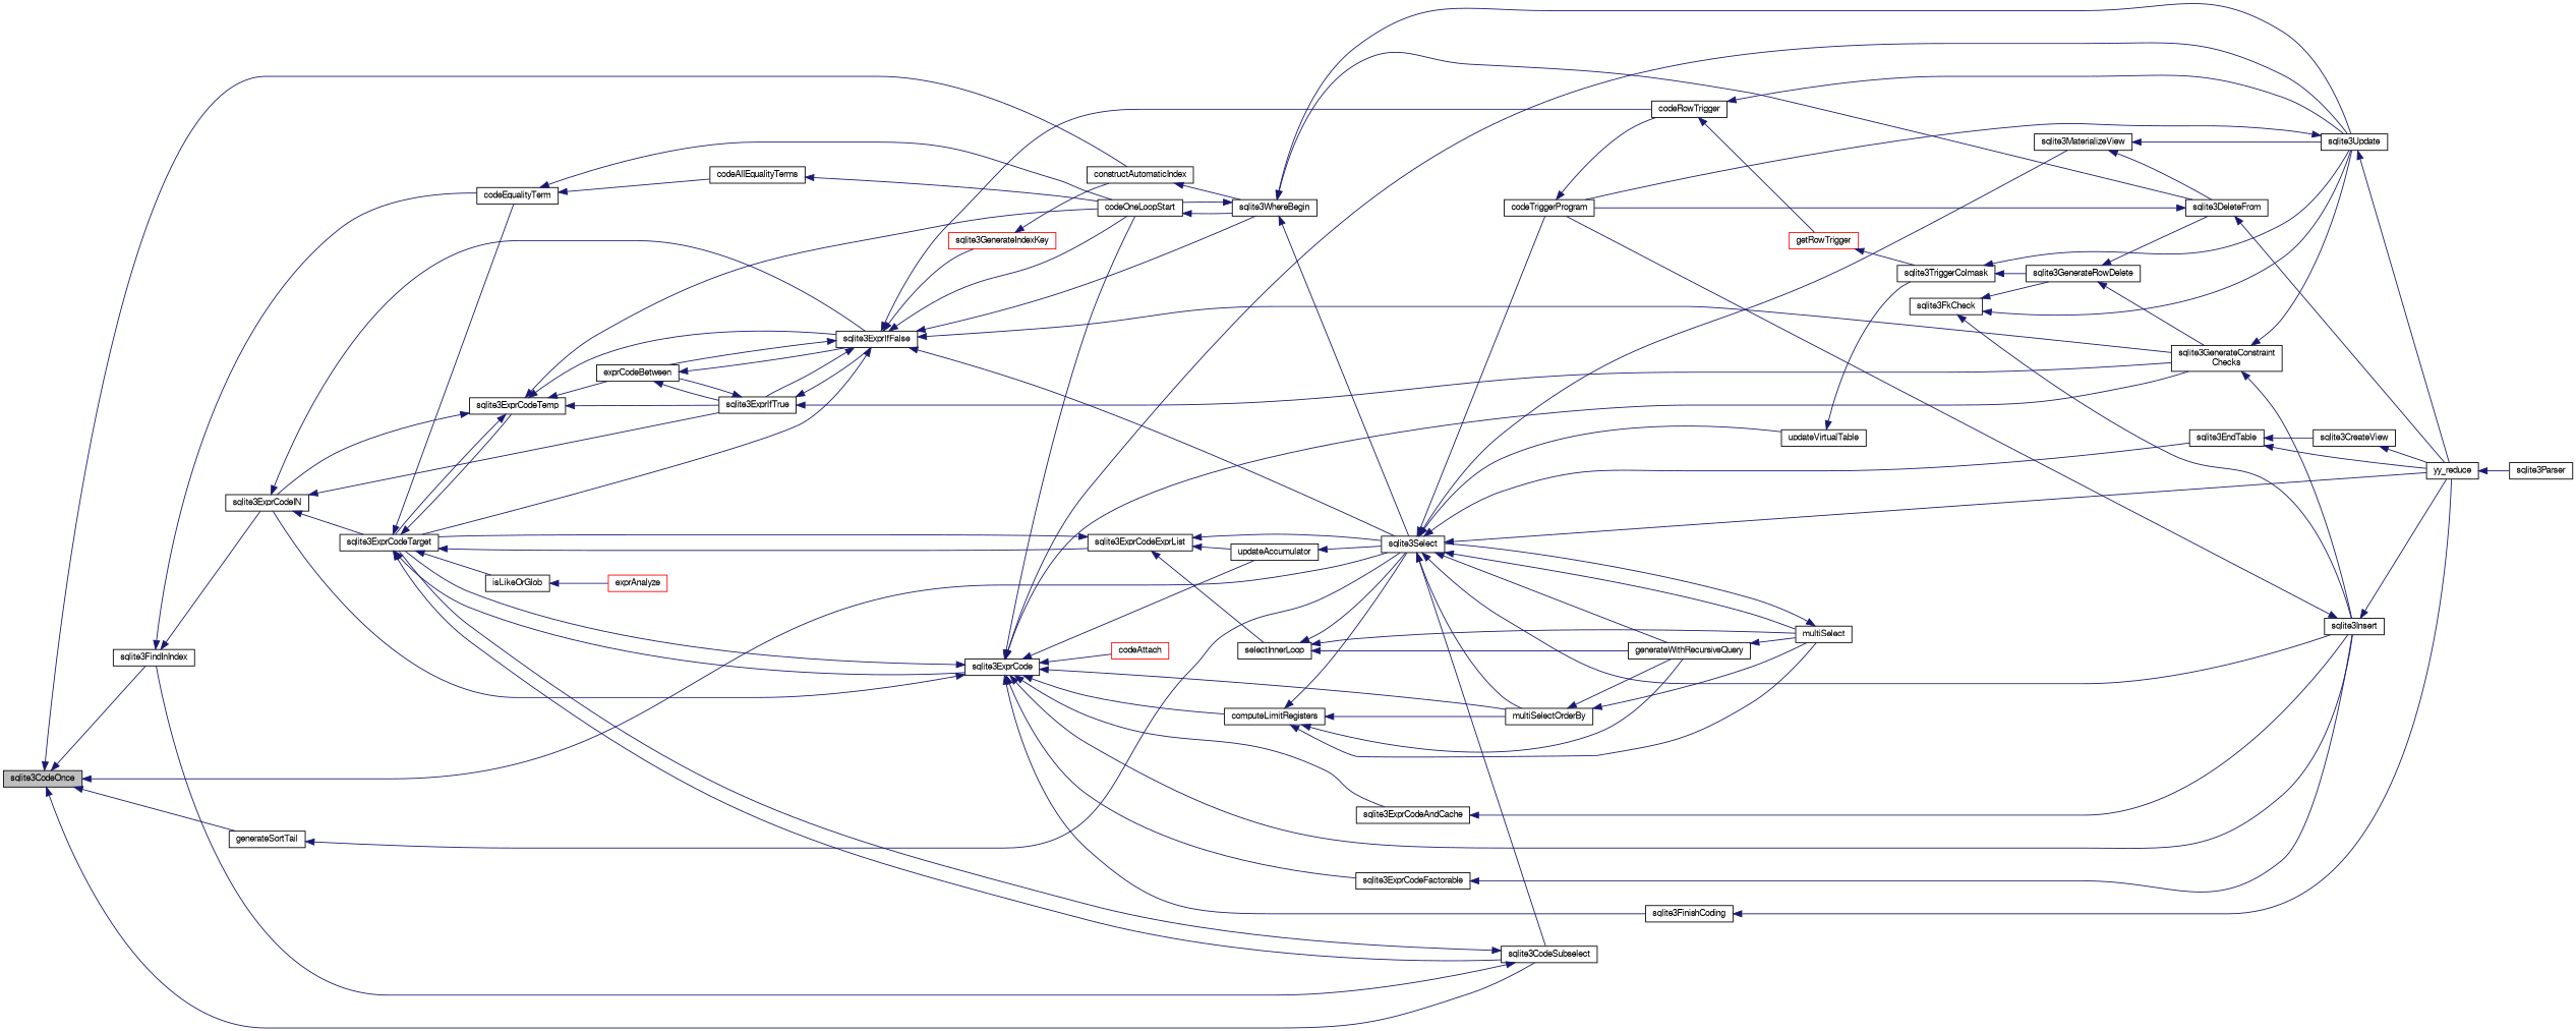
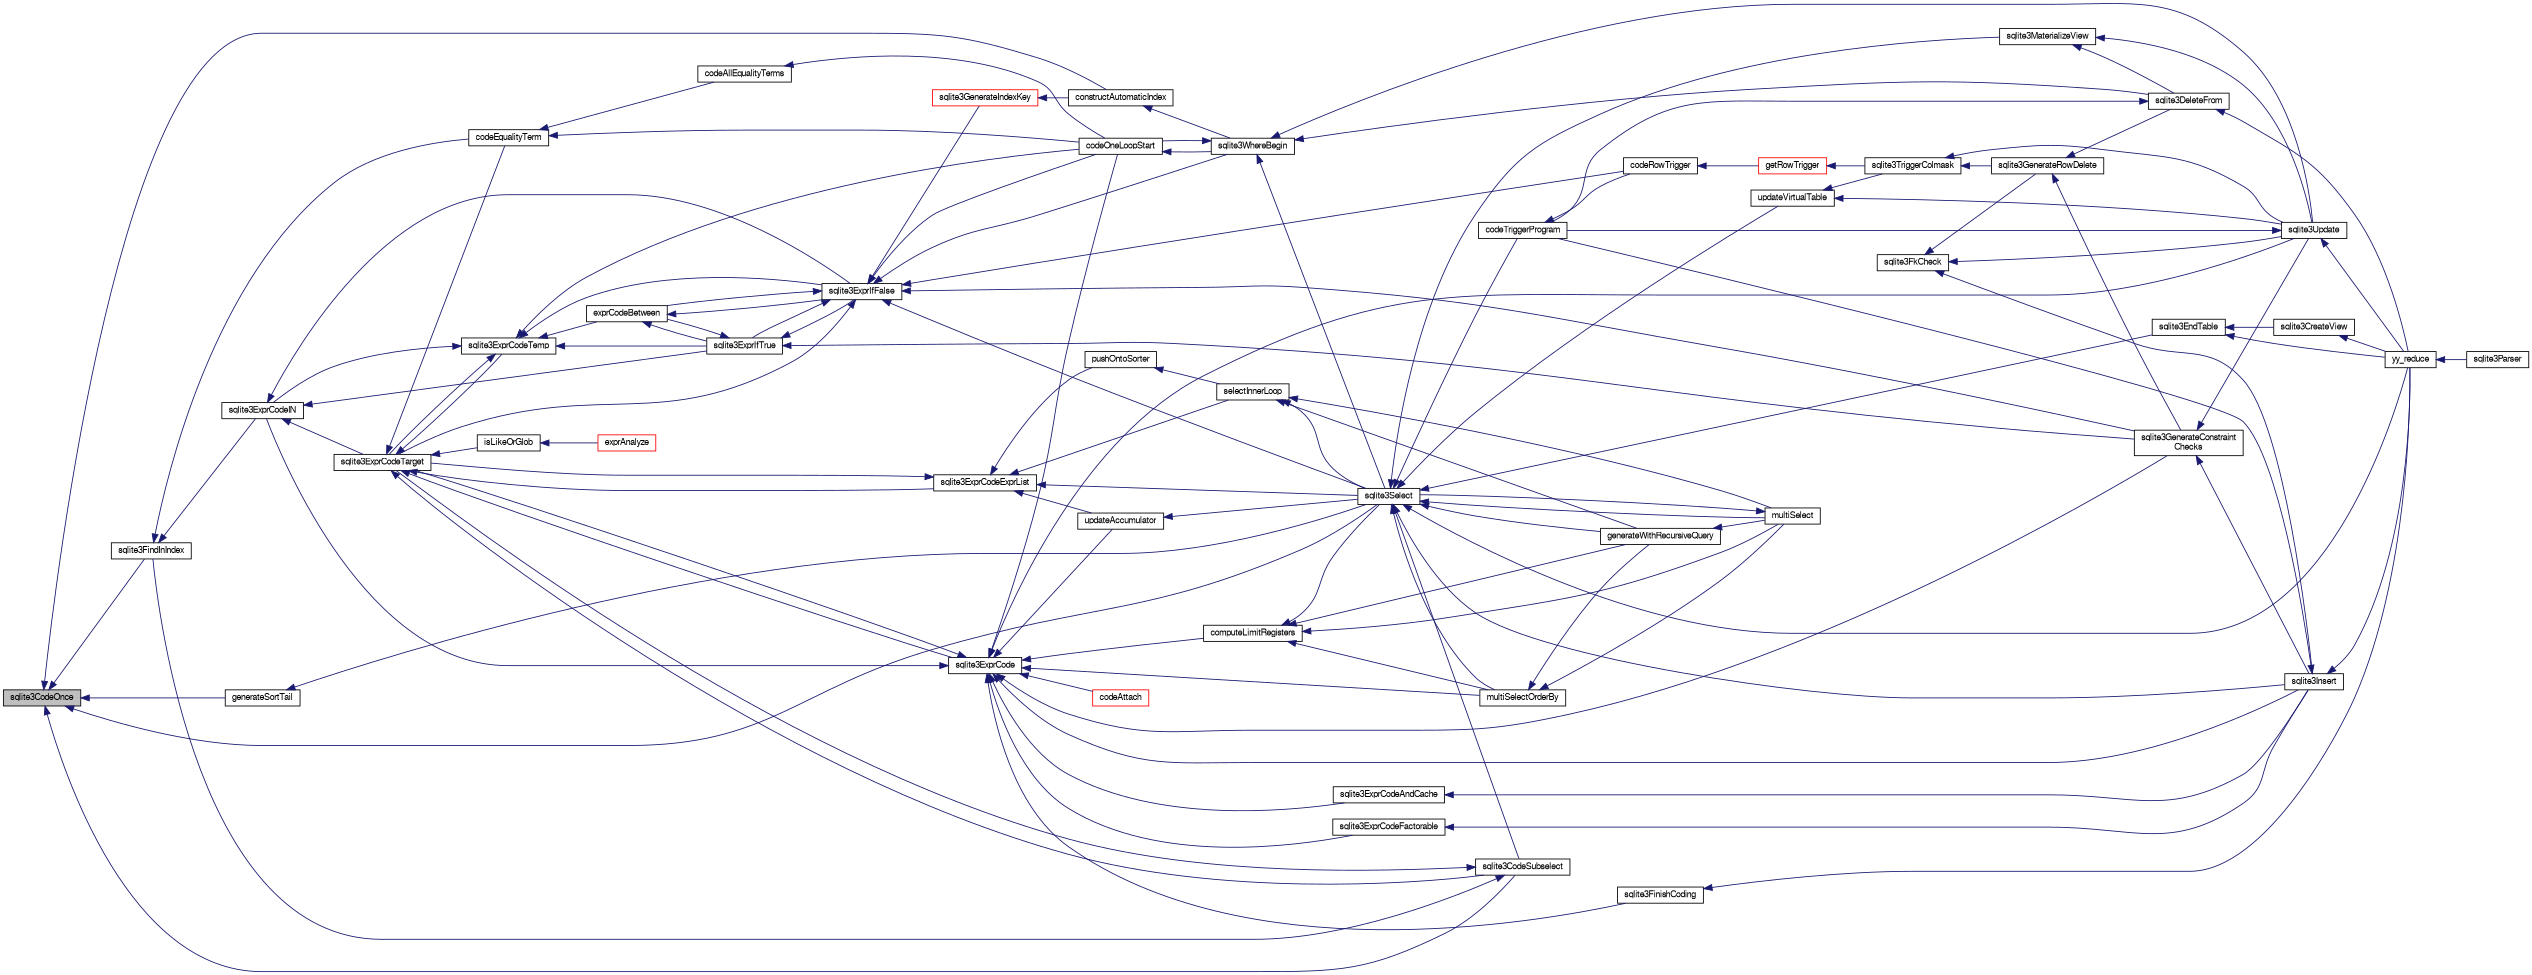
  digraph {
    rankdir=LR
    node [color=black fillcolor=white fontname=FreeSans fontsize=10 shape=record style=filled]
    edge [color=midnightblue dir=back fontname=FreeSans fontsize=10 labelfontname=FreeSans labelfontsize=10 style=solid]
    n1 [fillcolor=grey75 fontcolor=black height=0.2 label=sqlite3CodeOnce width=0.4]
    n2 [height=0.2 label=sqlite3FindInIndex width=0.4]
    n3 [height=0.2 label=sqlite3CodeSubselect width=0.4]
    n4 [height=0.2 label=constructAutomaticIndex width=0.4]
    n5 [height=0.2 label=sqlite3Select width=0.4]
    n6 [height=0.2 label=generateSortTail width=0.4]
    n7 [height=0.2 label=sqlite3ExprCodeIN width=0.4]
    n8 [height=0.2 label=codeEqualityTerm width=0.4]
    n9 [height=0.2 label=sqlite3ExprCodeTarget width=0.4]
    n10 [height=0.2 label=sqlite3WhereBegin width=0.4]
    n11 [height=0.2 label=codeTriggerProgram width=0.4]
    n12 [height=0.2 label=yy_reduce width=0.4]
    n13 [height=0.2 label=sqlite3Insert width=0.4]
    n14 [height=0.2 label=sqlite3EndTable width=0.4]
    n15 [height=0.2 label=sqlite3MaterializeView width=0.4]
    n16 [height=0.2 label=generateWithRecursiveQuery width=0.4]
    n17 [height=0.2 label=multiSelect width=0.4]
    n18 [height=0.2 label=multiSelectOrderBy width=0.4]
    n19 [height=0.2 label=updateVirtualTable width=0.4]
    n20 [height=0.2 label=sqlite3ExprIfTrue width=0.4]
    n21 [height=0.2 label=sqlite3ExprIfFalse width=0.4]
    n22 [height=0.2 label=codeOneLoopStart width=0.4]
    n23 [height=0.2 label=codeAllEqualityTerms width=0.4]
    n24 [height=0.2 label=sqlite3ExprCodeTemp width=0.4]
    n25 [height=0.2 label=sqlite3ExprCode width=0.4]
    n26 [height=0.2 label=sqlite3ExprCodeExprList width=0.4]
    n27 [height=0.2 label=isLikeOrGlob width=0.4]
    n28 [height=0.2 label=exprCodeBetween width=0.4]
    n29 [height=0.2 label="sqlite3GenerateConstraint\lChecks" width=0.4]
    n30 [color=red height=0.2 label=sqlite3GenerateIndexKey width=0.4]
    n31 [height=0.2 label=codeRowTrigger width=0.4]
    n32 [height=0.2 label=sqlite3Update width=0.4]
    n33 [height=0.2 label=sqlite3ExprCodeFactorable width=0.4]
    n34 [height=0.2 label=sqlite3ExprCodeAndCache width=0.4]
    n35 [color=red height=0.2 label=codeAttach width=0.4]
    n36 [height=0.2 label=sqlite3FinishCoding width=0.4]
    n37 [height=0.2 label=computeLimitRegisters width=0.4]
    n38 [height=0.2 label=updateAccumulator width=0.4]
+   n39 [height=0.2 label=pushOntoSorter width=0.4]
    n40 [height=0.2 label=selectInnerLoop width=0.4]
    n41 [color=red height=0.2 label=exprAnalyze width=0.4]
    n42 [height=0.2 label=sqlite3DeleteFrom width=0.4]
    n43 [color=red height=0.2 label=getRowTrigger width=0.4]
    n44 [height=0.2 label=sqlite3Parser width=0.4]
    n45 [height=0.2 label=sqlite3TriggerColmask width=0.4]
    n46 [height=0.2 label=sqlite3GenerateRowDelete width=0.4]
    n47 [height=0.2 label=sqlite3FkCheck width=0.4]
    n48 [height=0.2 label=sqlite3CreateView width=0.4]
    n1 -> n2
    n1 -> n3
    n1 -> n4
    n1 -> n5
    n1 -> n6
    n2 -> n7
    n2 -> n8
    n3 -> n2
    n3 -> n9
    n4 -> n10
    n5 -> n3
    n5 -> n11
    n5 -> n12
    n5 -> n13
    n5 -> n14
    n5 -> n15
    n5 -> n16
    n5 -> n17
    n5 -> n18
    n5 -> n19
    n6 -> n5
    n7 -> n9
    n7 -> n20
    n7 -> n21
    n8 -> n22
    n8 -> n23
    n9 -> n3
    n9 -> n8
    n9 -> n24
    n9 -> n25
    n9 -> n26
    n9 -> n27
    n10 -> n5
    n10 -> n22
    n10 -> n32
    n10 -> n42
    n11 -> n31
    n12 -> n44
    n13 -> n11
    n13 -> n12
    n14 -> n12
    n14 -> n48
    n15 -> n32
    n15 -> n42
    n16 -> n17
    n17 -> n5
    n18 -> n16
    n18 -> n17
-   n31 -> n32
+   n19 -> n32
    n19 -> n45
    n20 -> n21
    n20 -> n28
    n20 -> n29
    n21 -> n5
    n21 -> n9
    n21 -> n10
    n21 -> n20
    n21 -> n22
    n21 -> n28
    n21 -> n29
    n21 -> n30
    n21 -> n31
    n22 -> n10
    n23 -> n22
    n24 -> n7
    n24 -> n9
    n24 -> n20
    n24 -> n21
    n24 -> n22
    n24 -> n28
    n25 -> n7
    n25 -> n9
    n25 -> n13
    n25 -> n18
    n25 -> n22
    n25 -> n29
    n25 -> n32
    n25 -> n33
    n25 -> n34
    n25 -> n35
    n25 -> n36
    n25 -> n37
    n25 -> n38
    n26 -> n5
    n26 -> n9
    n26 -> n38
+   n26 -> n39
    n26 -> n40
    n27 -> n41
    n28 -> n20
    n28 -> n21
    n29 -> n13
    n29 -> n32
    n30 -> n4
    n31 -> n43
    n32 -> n11
    n32 -> n12
    n33 -> n13
    n34 -> n13
    n36 -> n12
    n37 -> n5
    n37 -> n16
    n37 -> n17
    n37 -> n18
    n38 -> n5
+   n39 -> n40
    n40 -> n5
    n40 -> n16
    n40 -> n17
    n42 -> n11
    n42 -> n12
    n43 -> n45
    n45 -> n32
    n45 -> n46
    n46 -> n29
    n46 -> n42
    n47 -> n13
    n47 -> n32
    n47 -> n46
    n48 -> n12
  }
